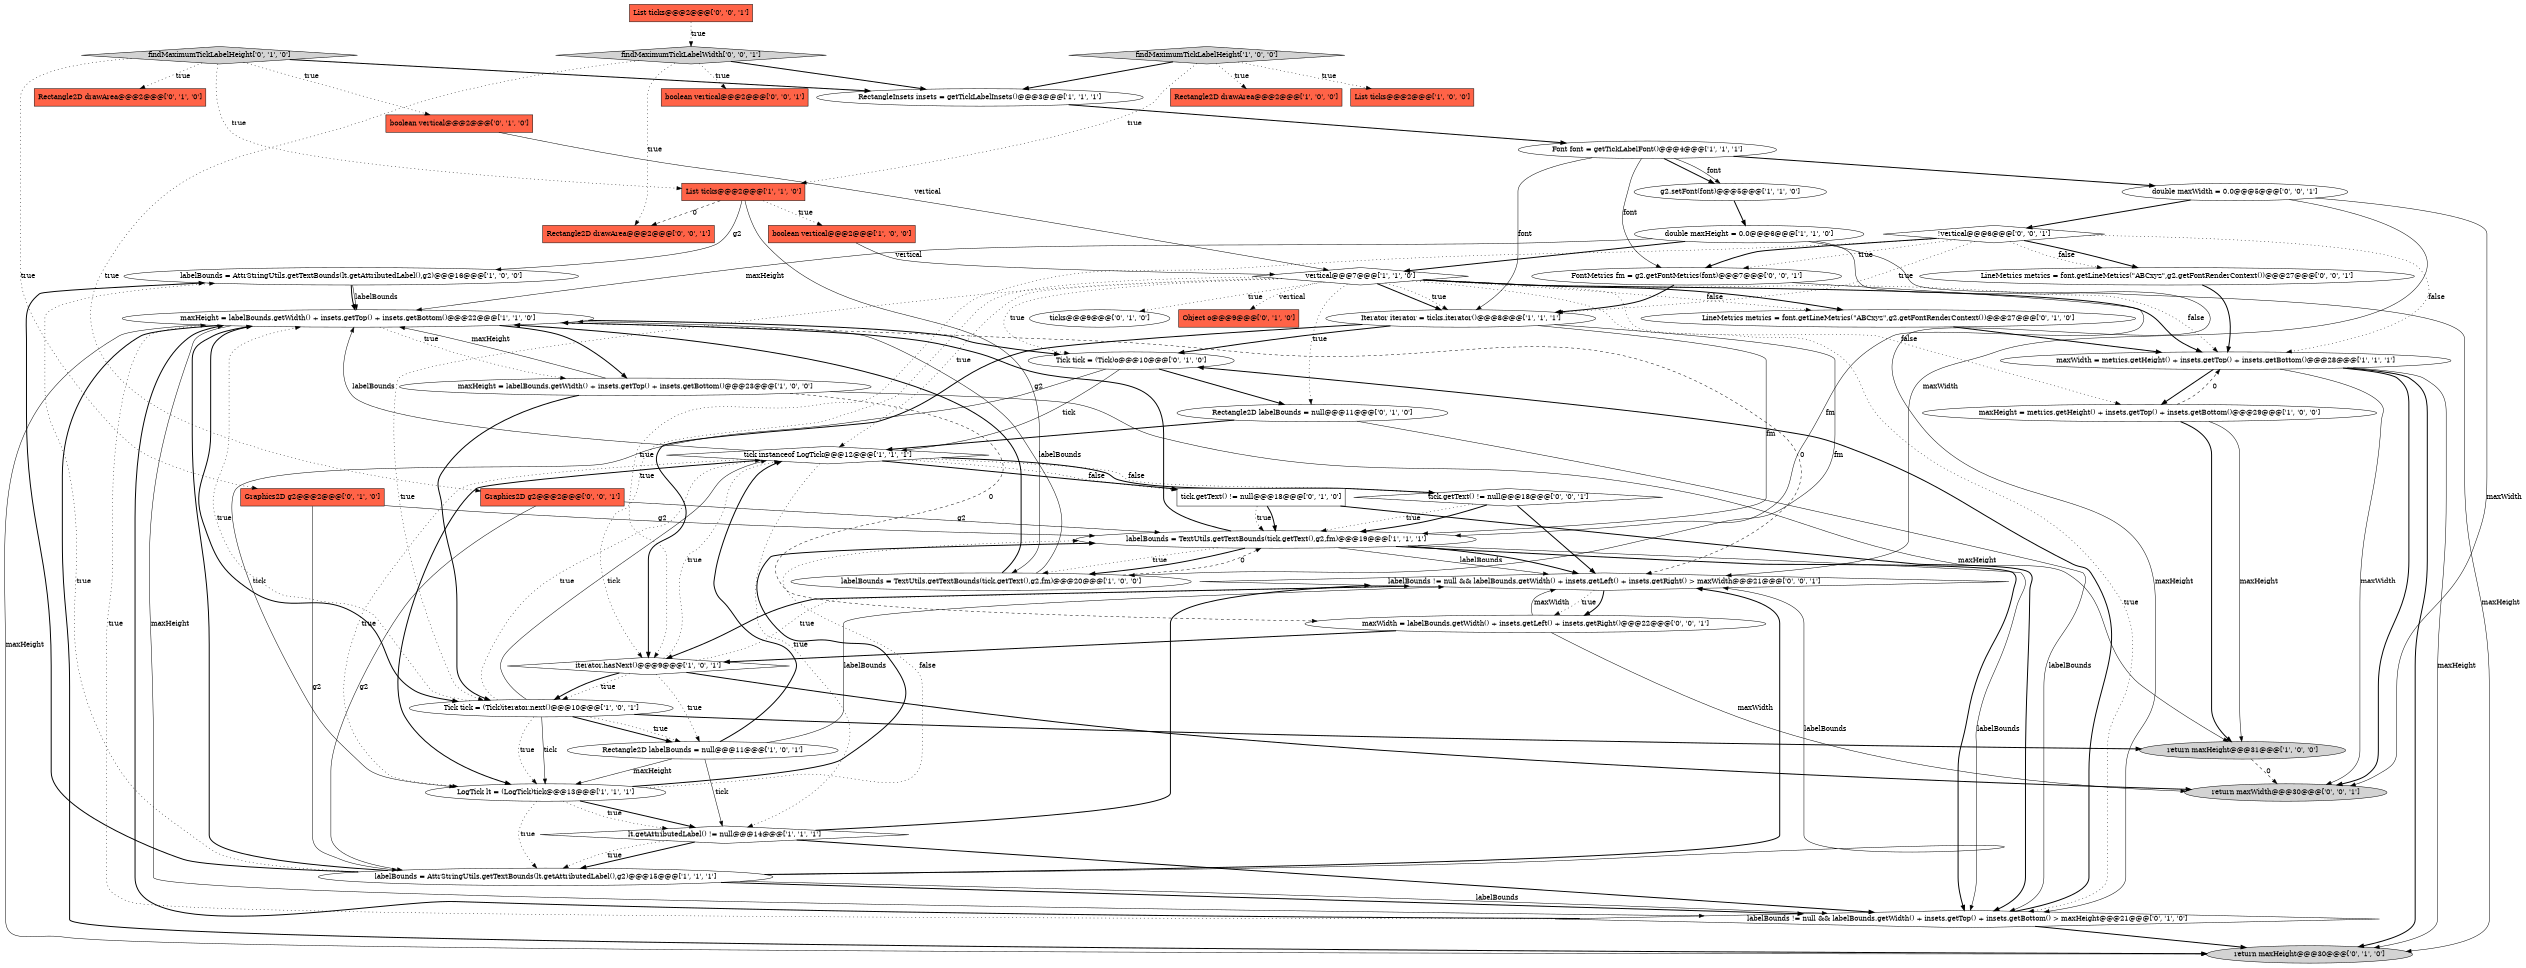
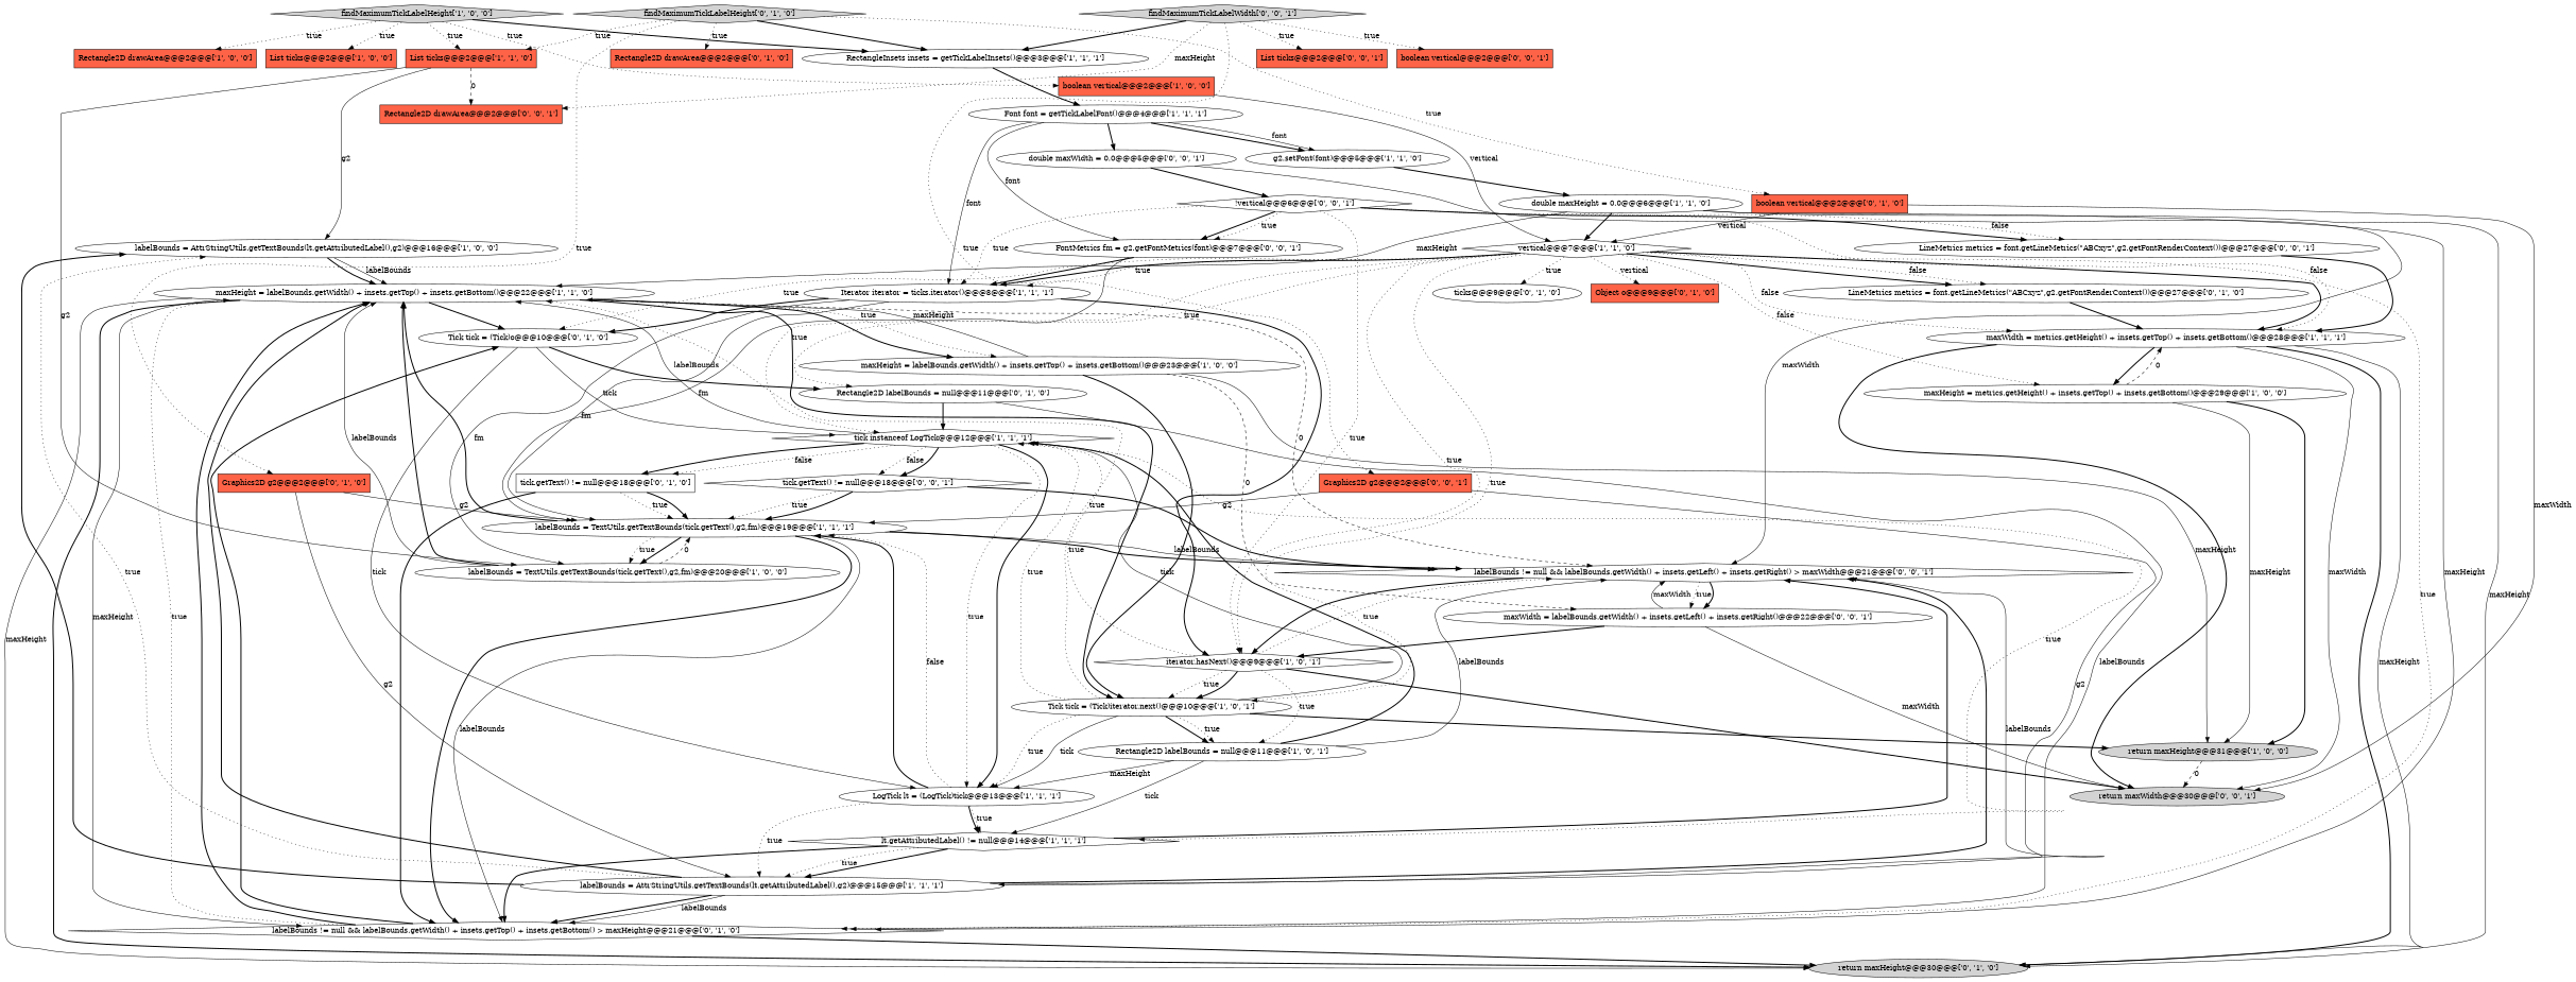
  digraph {
    node [fillcolor=white shape=ellipse style=filled]
    edge [style=bold]
    n1 [fillcolor=tomato label="List ticks@@@2@@@['1', '1', '0']" shape=box]
    n2 [fillcolor=tomato label="Rectangle2D drawArea@@@2@@@['0', '0', '1']" shape=box]
    n3 [label="labelBounds = AttrStringUtils.getTextBounds(lt.getAttributedLabel(),g2)@@@16@@@['1', '0', '0']"]
    n4 [label="labelBounds = TextUtils.getTextBounds(tick.getText(),g2,fm)@@@20@@@['1', '0', '0']"]
    n5 [label="maxHeight = labelBounds.getWidth() + insets.getTop() + insets.getBottom()@@@22@@@['1', '1', '0']"]
    n6 [label="labelBounds = TextUtils.getTextBounds(tick.getText(),g2,fm)@@@19@@@['1', '1', '1']"]
    n7 [label="!vertical@@@6@@@['0', '0', '1']" shape=diamond]
    n8 [label="Iterator iterator = ticks.iterator()@@@8@@@['1', '1', '1']"]
    n9 [label="LineMetrics metrics = font.getLineMetrics(\"ABCxyz\",g2.getFontRenderContext())@@@27@@@['0', '0', '1']"]
    n10 [label="maxWidth = metrics.getHeight() + insets.getTop() + insets.getBottom()@@@28@@@['1', '1', '1']"]
    n11 [label="iterator.hasNext()@@@9@@@['1', '0', '1']" shape=diamond]
    n12 [label="FontMetrics fm = g2.getFontMetrics(font)@@@7@@@['0', '0', '1']"]
    n13 [label="Tick tick = (Tick)o@@@10@@@['0', '1', '0']"]
    n14 [label="maxHeight = metrics.getHeight() + insets.getTop() + insets.getBottom()@@@29@@@['1', '0', '0']"]
    n15 [fillcolor=lightgray label="return maxWidth@@@30@@@['0', '0', '1']"]
    n16 [fillcolor=lightgray label="return maxHeight@@@30@@@['0', '1', '0']"]
    n17 [label="Tick tick = (Tick)iterator.next()@@@10@@@['1', '0', '1']"]
    n18 [label="Rectangle2D labelBounds = null@@@11@@@['1', '0', '1']"]
    n19 [label="tick instanceof LogTick@@@12@@@['1', '1', '1']" shape=diamond]
    n20 [label="labelBounds != null && labelBounds.getWidth() + insets.getLeft() + insets.getRight() > maxWidth@@@21@@@['0', '0', '1']" shape=diamond]
    n21 [fillcolor=lightgray label="findMaximumTickLabelHeight['1', '0', '0']" shape=diamond]
    n22 [label="RectangleInsets insets = getTickLabelInsets()@@@3@@@['1', '1', '1']"]
    n23 [fillcolor=tomato label="Rectangle2D drawArea@@@2@@@['1', '0', '0']" shape=box]
    n24 [fillcolor=tomato label="List ticks@@@2@@@['1', '0', '0']" shape=box]
    n25 [fillcolor=tomato label="boolean vertical@@@2@@@['1', '0', '0']" shape=box]
    n26 [label="Font font = getTickLabelFont()@@@4@@@['1', '1', '1']"]
    n27 [label="vertical@@@7@@@['1', '1', '0']" shape=diamond]
    n28 [fillcolor=lightgray label="return maxHeight@@@31@@@['1', '0', '0']"]
    n29 [label="LogTick lt = (LogTick)tick@@@13@@@['1', '1', '1']"]
    n30 [label="lt.getAttributedLabel() != null@@@14@@@['1', '1', '1']" shape=diamond]
    n31 [label="labelBounds != null && labelBounds.getWidth() + insets.getTop() + insets.getBottom() > maxHeight@@@21@@@['0', '1', '0']" shape=diamond]
    n32 [label="maxHeight = labelBounds.getWidth() + insets.getTop() + insets.getBottom()@@@23@@@['1', '0', '0']"]
    n33 [label="labelBounds = AttrStringUtils.getTextBounds(lt.getAttributedLabel(),g2)@@@15@@@['1', '1', '1']"]
    n34 [label="tick.getText() != null@@@18@@@['0', '0', '1']" shape=diamond]
    n35 [label="tick.getText() != null@@@18@@@['0', '1', '0']" shape=box]
    n36 [label="maxWidth = labelBounds.getWidth() + insets.getLeft() + insets.getRight()@@@22@@@['0', '0', '1']"]
    n37 [label="ticks@@@9@@@['0', '1', '0']"]
    n38 [fillcolor=tomato label="Rectangle2D drawArea@@@2@@@['0', '1', '0']" shape=box]
    n39 [fillcolor=tomato label="Object o@@@9@@@['0', '1', '0']" shape=box]
    n40 [label="Rectangle2D labelBounds = null@@@11@@@['0', '1', '0']"]
    n41 [label="LineMetrics metrics = font.getLineMetrics(\"ABCxyz\",g2.getFontRenderContext())@@@27@@@['0', '1', '0']"]
    n42 [label="double maxWidth = 0.0@@@5@@@['0', '0', '1']"]
    n43 [label="g2.setFont(font)@@@5@@@['1', '1', '0']"]
    n44 [fillcolor=tomato label="List ticks@@@2@@@['0', '0', '1']" shape=box]
    n45 [label="double maxHeight = 0.0@@@6@@@['1', '1', '0']"]
    n46 [fillcolor=tomato label="Graphics2D g2@@@2@@@['0', '1', '0']" shape=box]
    n47 [fillcolor=tomato label="Graphics2D g2@@@2@@@['0', '0', '1']" shape=box]
    n48 [fillcolor=lightgray label="findMaximumTickLabelWidth['0', '0', '1']" shape=diamond]
    n49 [fillcolor=tomato label="boolean vertical@@@2@@@['0', '0', '1']" shape=box]
    n50 [fillcolor=lightgray label="findMaximumTickLabelHeight['0', '1', '0']" shape=diamond]
    n51 [fillcolor=tomato label="boolean vertical@@@2@@@['0', '1', '0']" shape=box]
    n1 -> n2 [label=0 style=dashed]
    n1 -> n3 [label=g2 style=solid]
    n1 -> n4 [label=g2 style=solid]
    n3 -> n5 [label=labelBounds style=solid]
    n3 -> n5
    n4 -> n5 [label=labelBounds style=solid]
    n4 -> n5
    n4 -> n6 [label=0 style=dashed]
    n5 -> n13
    n5 -> n16 [label=maxHeight style=solid]
    n5 -> n16
    n5 -> n17
    n5 -> n20 [label=0 style=dashed]
    n5 -> n31 [label=maxHeight style=solid]
    n5 -> n32
    n5 -> n32 [label=true style=dotted]
    n6 -> n4
    n6 -> n4 [label=true style=dotted]
    n6 -> n5
    n6 -> n20 [label=labelBounds style=solid]
    n6 -> n20
    n6 -> n31
    n6 -> n31 [label=labelBounds style=solid]
    n7 -> n8 [label=true style=dotted]
    n7 -> n9 [label=false style=dotted]
    n7 -> n9
    n7 -> n10 [label=false style=dotted]
    n7 -> n11 [label=true style=dotted]
    n7 -> n12
    n7 -> n12 [label=true style=dotted]
    n8 -> n4 [label=fm style=solid]
    n8 -> n6 [label=fm style=solid]
    n8 -> n11
    n8 -> n13
    n9 -> n10
    n10 -> n14
    n10 -> n15
    n10 -> n15 [label=maxWidth style=solid]
    n10 -> n16
    n10 -> n16 [label=maxHeight style=solid]
    n11 -> n15
    n11 -> n17 [label=true style=dotted]
    n11 -> n17
    n11 -> n18 [label=true style=dotted]
    n11 -> n19 [label=true style=dotted]
    n11 -> n20 [label=true style=dotted]
    n12 -> n6 [label=fm style=solid]
    n12 -> n8
    n13 -> n19 [label=tick style=solid]
    n13 -> n29 [label=tick style=solid]
    n13 -> n40
    n14 -> n10 [label=0 style=dashed]
    n14 -> n28 [label=maxHeight style=solid]
    n14 -> n28
    n17 -> n5 [label=true style=dotted]
    n17 -> n18
    n17 -> n18 [label=true style=dotted]
    n17 -> n19 [label=true style=dotted]
    n17 -> n19 [label=tick style=solid]
    n17 -> n28
    n17 -> n29 [label=true style=dotted]
    n17 -> n29 [label=tick style=solid]
    n18 -> n19
    n18 -> n20 [label=labelBounds style=solid]
    n18 -> n29 [label=maxHeight style=solid]
    n18 -> n30 [label=tick style=solid]
    n19 -> n5 [label=labelBounds style=solid]
    n19 -> n29 [label=true style=dotted]
    n19 -> n29
    n19 -> n30 [label=true style=dotted]
    n19 -> n34 [label=false style=dotted]
    n19 -> n34
    n19 -> n35
    n19 -> n35 [label=false style=dotted]
    n20 -> n11
    n20 -> n36 [label=true style=dotted]
    n20 -> n36
    n21 -> n1 [label=true style=dotted]
    n21 -> n22
    n21 -> n23 [label=true style=dotted]
    n21 -> n24 [label=true style=dotted]
-   n1 -> n25 [label=true style=dotted]
+   n21 -> n25 [label=true style=dotted]
    n22 -> n26
    n25 -> n27 [label=vertical style=solid]
    n26 -> n8 [label=font style=solid]
    n26 -> n12 [label=font style=solid]
    n26 -> n42
    n26 -> n43
    n26 -> n43 [label=font style=solid]
    n27 -> n8
    n27 -> n8 [label=true style=dotted]
    n27 -> n10
    n27 -> n10 [label=false style=dotted]
    n27 -> n11 [label=true style=dotted]
    n27 -> n13 [label=true style=dotted]
    n27 -> n14 [label=false style=dotted]
    n27 -> n17 [label=true style=dotted]
    n27 -> n19 [label=true style=dotted]
    n27 -> n31 [label=true style=dotted]
    n27 -> n37 [label=true style=dotted]
    n27 -> n39 [label=vertical style=dotted]
    n27 -> n40 [label=true style=dotted]
    n27 -> n41 [label=false style=dotted]
    n27 -> n41
    n28 -> n15 [label=0 style=dashed]
    n29 -> n6
    n29 -> n6 [label=false style=dotted]
    n29 -> n30
    n29 -> n30 [label=true style=dotted]
    n29 -> n33 [label=true style=dotted]
    n30 -> n20
    n30 -> n31
    n30 -> n33
    n30 -> n33 [label=true style=dotted]
    n31 -> n5 [label=true style=dotted]
    n31 -> n5
    n31 -> n13
    n31 -> n16
    n32 -> n5 [label=maxHeight style=solid]
    n32 -> n17
    n32 -> n28 [label=maxHeight style=solid]
    n32 -> n36 [label=0 style=dashed]
    n33 -> n3
    n33 -> n3 [label=true style=dotted]
    n33 -> n5
    n33 -> n20
    n33 -> n20 [label=labelBounds style=solid]
    n33 -> n31
    n33 -> n31 [label=labelBounds style=solid]
    n34 -> n6 [label=true style=dotted]
    n34 -> n6
    n34 -> n20
    n35 -> n6 [label=true style=dotted]
    n35 -> n6
    n35 -> n31
    n36 -> n11
    n36 -> n15 [label=maxWidth style=solid]
    n36 -> n20 [label=maxWidth style=solid]
    n40 -> n19
    n40 -> n31 [label=labelBounds style=solid]
    n41 -> n10
    n42 -> n7
-   n42 -> n15 [label=maxWidth style=solid]
+   n51 -> n15 [label=maxWidth style=solid]
    n42 -> n20 [label=maxWidth style=solid]
    n43 -> n45
    n45 -> n5 [label=maxHeight style=solid]
    n45 -> n16 [label=maxHeight style=solid]
    n45 -> n27
    n45 -> n31 [label=maxHeight style=solid]
    n46 -> n6 [label=g2 style=solid]
    n46 -> n33 [label=g2 style=solid]
    n47 -> n6 [label=g2 style=solid]
    n47 -> n33 [label=g2 style=solid]
-   n48 -> n2 [label=true style=dotted]
+   n48 -> n2 [label=maxHeight style=dotted]
    n48 -> n22
-   n44 -> n48 [label=true style=dotted]
+   n48 -> n44 [label=true style=dotted]
    n48 -> n47 [label=true style=dotted]
    n48 -> n49 [label=true style=dotted]
    n50 -> n1 [label=true style=dotted]
    n50 -> n22
    n50 -> n38 [label=true style=dotted]
    n50 -> n46 [label=true style=dotted]
    n50 -> n51 [label=true style=dotted]
    n51 -> n27 [label=vertical style=solid]
  }
